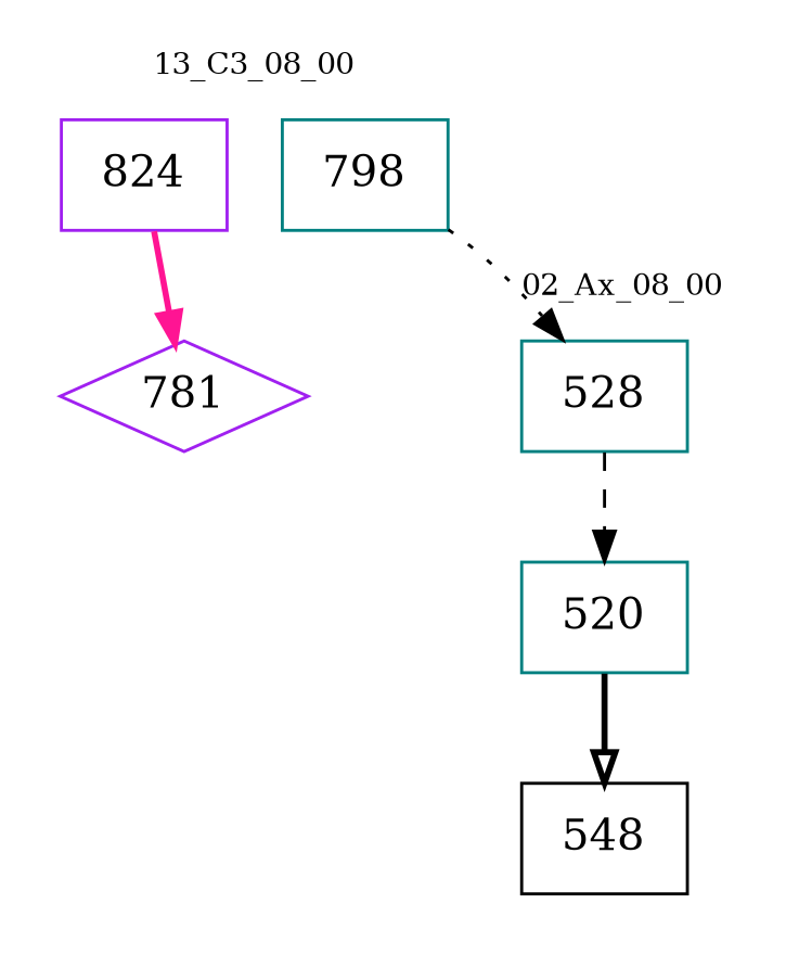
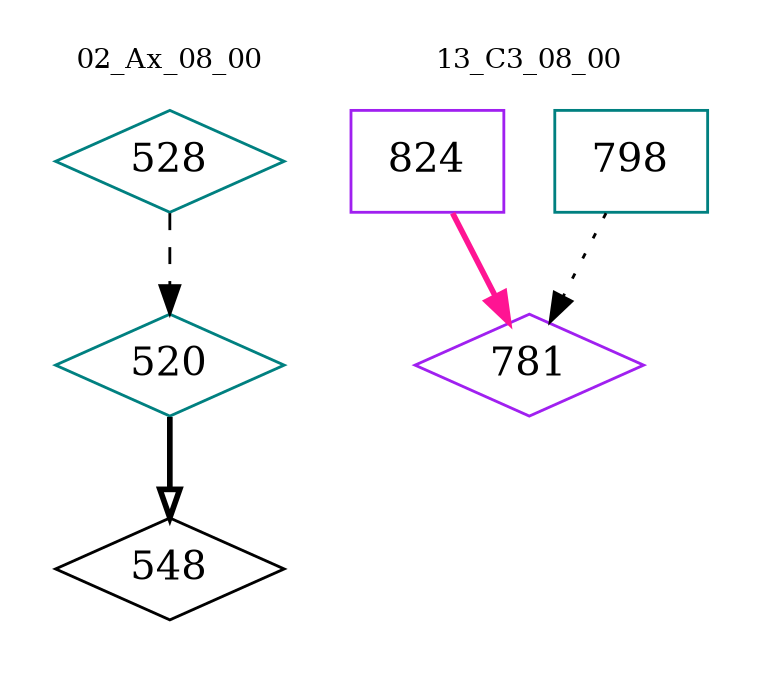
  digraph {
    node [color=teal shape=box]
    edge [arrowhead=normal color=black style=bold]
-   n1 [label=528]
-   n2 [label=520]
-   n3 [color=black label=548]
+   n1 [label=528 shape=diamond]
+   n2 [label=520 shape=diamond]
+   n3 [color=black label=548 shape=diamond]
    n4 [label=798]
    n5 [color=purple label=781 shape=diamond]
    n6 [color=purple label=824]
    subgraph cluster_1 {
      color=white
      fontsize=10
      label="02_Ax_08_00"
      n1
      n2
      n3
    }
    subgraph cluster_2 {
      color=white
      fontsize=10
      label="13_C3_08_00"
      n4
      n5
      n6
    }
    n1 -> n2 [style=dashed]
    n2 -> n3 [arrowhead=onormal]
-   n4 -> n1 [style=dotted]
+   n4 -> n5 [style=dotted]
    n6 -> n5 [color=deeppink]
  }
